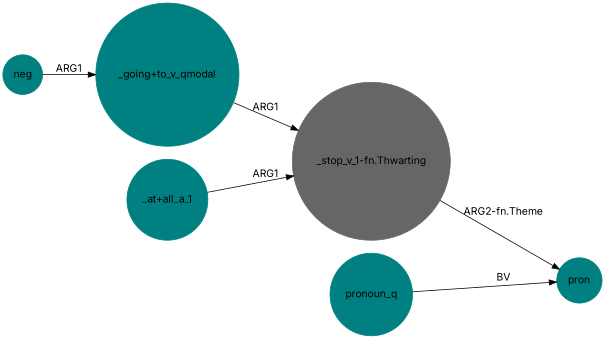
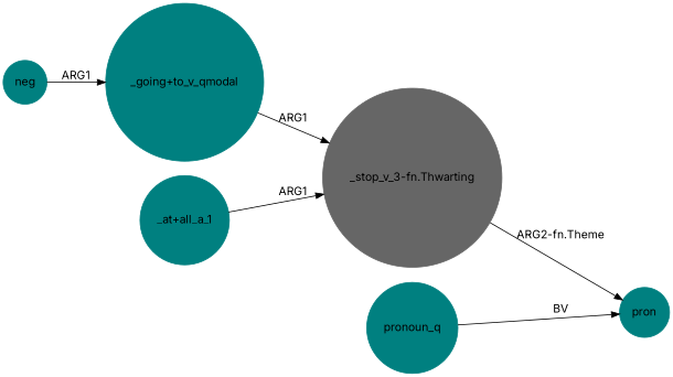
  digraph {
    rankdir=LR
    fontname=Inter
    node [shape=circle style=filled color=teal fontname=Inter]
    edge [fontname=Inter]
    neg
    "_going+to_v_qmodal"
-   "_stop_v_1-fn.Thwarting" [color=gray40]
+   "_stop_v_1-fn.Thwarting" [color=gray40 label="_stop_v_3-fn.Thwarting"]
    pronoun_q
    pron
    "_at+all_a_1"
    neg -> "_going+to_v_qmodal" [label=ARG1]
    "_going+to_v_qmodal" -> "_stop_v_1-fn.Thwarting" [label=ARG1]
    "_stop_v_1-fn.Thwarting" -> pron [label="ARG2-fn.Theme"]
    pronoun_q -> pron [label=BV]
    "_at+all_a_1" -> "_stop_v_1-fn.Thwarting" [label=ARG1]
  }
